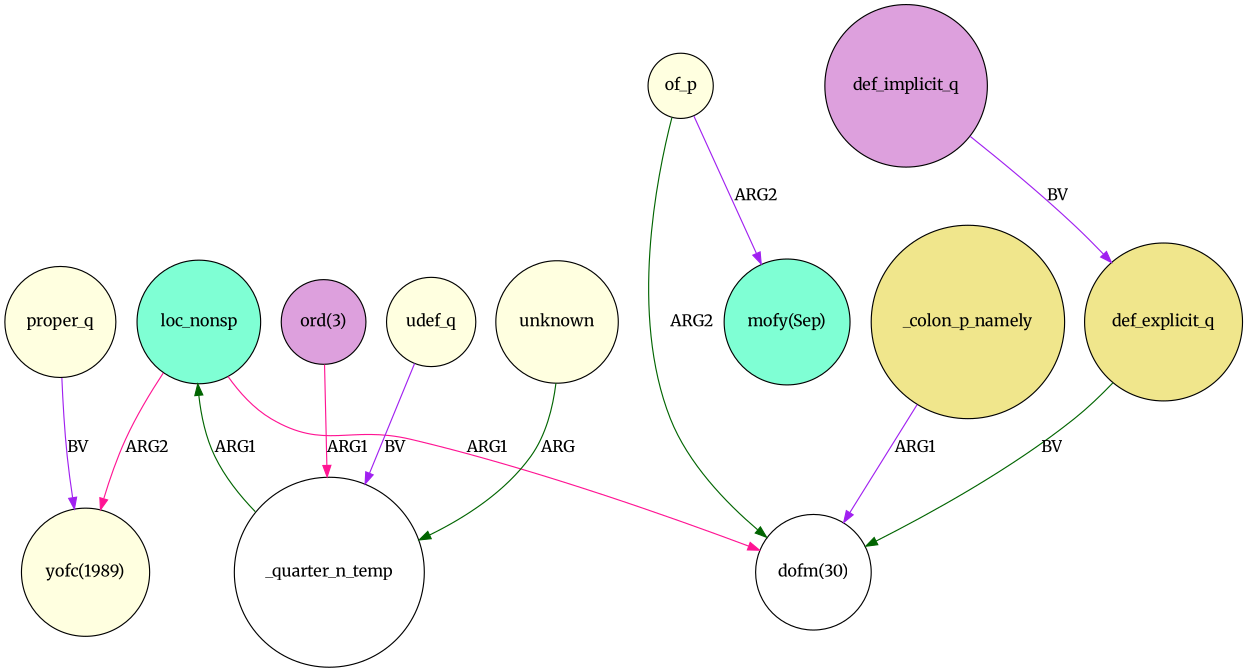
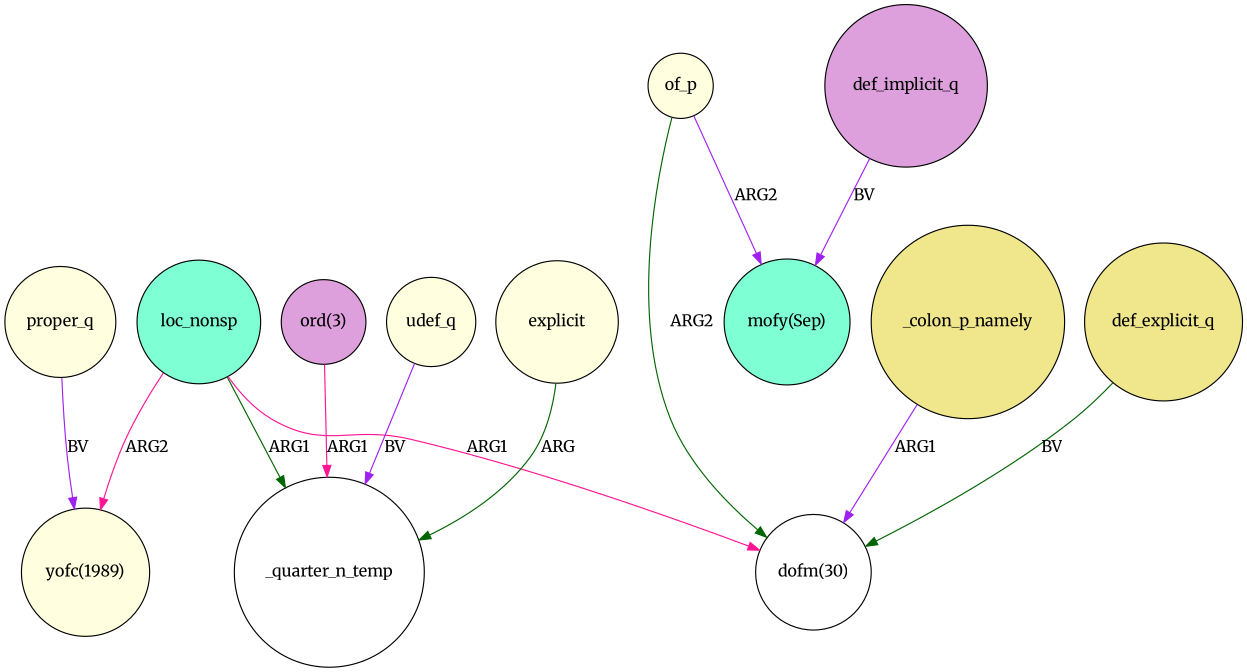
  digraph {
    fontname=Merriweather
    node [fillcolor=lightyellow fontname=Merriweather shape=circle style=filled]
    edge [color=purple fontname=Merriweather]
    loc_nonsp [fillcolor=aquamarine]
    "yofc(1989)"
    _quarter_n_temp [fillcolor=white]
    "dofm(30)" [fillcolor=white]
    "ord(3)" [fillcolor=plum]
    of_p
    "mofy(Sep)" [fillcolor=aquamarine]
    udef_q
    def_implicit_q [fillcolor=plum]
    proper_q
-   unknown
+   unknown [label=explicit]
    def_explicit_q [fillcolor=khaki]
    _colon_p_namely [fillcolor=khaki]
    loc_nonsp -> "yofc(1989)" [color=deeppink label=ARG2]
-   _quarter_n_temp -> loc_nonsp [color=darkgreen label=ARG1]
+   loc_nonsp -> _quarter_n_temp [color=darkgreen label=ARG1]
    loc_nonsp -> "dofm(30)" [color=deeppink label=ARG1]
    "ord(3)" -> _quarter_n_temp [color=deeppink label=ARG1]
    of_p -> "dofm(30)" [color=darkgreen label=ARG2]
    of_p -> "mofy(Sep)" [label=ARG2]
    udef_q -> _quarter_n_temp [label=BV]
-   def_implicit_q -> def_explicit_q [label=BV]
+   def_implicit_q -> "mofy(Sep)" [label=BV]
    proper_q -> "yofc(1989)" [label=BV]
    unknown -> _quarter_n_temp [color=darkgreen label=ARG]
    def_explicit_q -> "dofm(30)" [color=darkgreen label=BV]
    _colon_p_namely -> "dofm(30)" [label=ARG1]
  }
